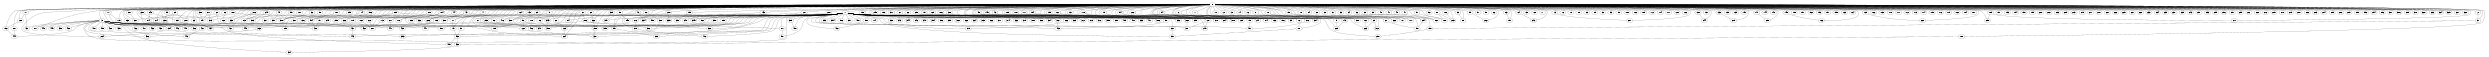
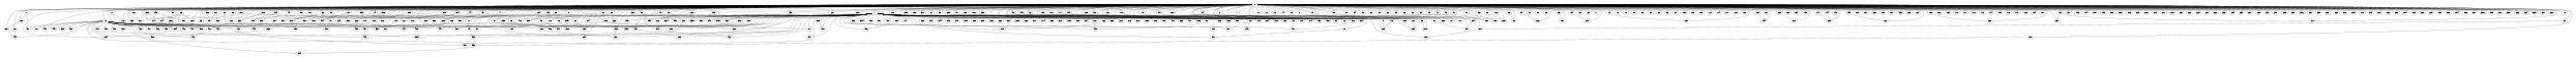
  graph {
    0
    1
    2
    3
    4
    5
    6
    7
    8
    9
    10
    11
    12
    13
    14
    15
    16
    17
    18
    19
    20
    21
    22
    23
    24
    25
    26
    27
    28
    29
    30
    31
    32
    33
    34
    35
    36
    37
    38
    39
    40
    41
    42
    43
    44
    45
    46
    47
    48
    49
    50
    51
    52
    53
    54
    55
    56
    57
    58
    59
    60
    61
    62
    63
    64
    65
    66
    67
    68
    69
    70
    71
    72
    73
    74
    75
    76
    77
    78
    79
    80
    82
    83
    84
    85
    86
    87
    88
    89
    90
    91
    92
    93
    94
    95
    96
    97
    98
    99
    100
    101
    102
    103
    104
    105
    106
    107
    108
    109
    110
    111
    112
    113
    114
    115
    116
    117
    118
    119
    120
    121
    122
    123
    124
    125
    126
    127
    128
    129
    130
    131
    132
    133
    134
    135
    136
    137
    138
    139
    140
    141
    142
    143
    144
    145
    146
    147
    148
    149
    150
    151
    152
    153
    154
    155
    156
    157
    158
    159
    160
    161
    162
    163
    164
    165
    166
    167
    168
    169
    170
    171
    172
    173
    174
    175
    176
    177
    178
    179
    180
    181
    182
    183
    184
    185
    186
    187
    188
    189
    190
    191
    192
    193
    194
    195
    196
    197
    198
    199
    200
    201
    202
    203
    204
    205
    206
    207
    208
    209
    210
    211
    212
    213
    214
    215
    216
    217
    218
    219
    220
    221
    222
    223
    224
    225
    226
    227
    228
    229
    230
    231
    232
    233
    234
    235
    236
    237
    238
    239
    240
    241
    242
    243
    244
    245
    246
    247
    248
    249
    250
    251
    252
    253
    254
    255
    256
    257
    258
    259
    260
    261
    262
    263
    264
    265
    266
    267
    268
    269
    270
    271
    272
    273
    274
    275
    276
    277
    278
    279
    280
    281
    282
    283
    284
    285
    286
    287
    288
    289
    290
    291
    n292 [label=592]
    293
    294
    295
    296
    297
    298
    299
    300
    301
    302
    303
    304
    305
    306
    307
    308
    309
    310
    311
    312
    313
    314
    315
    316
    317
    318
    319
    320
    321
    322
    323
    324
    325
    326
    327
    328
    329
    330
    331
    332
    333
    334
    335
    336
    337
    338
    339
    340
    341
    342
    343
    344
    345
    346
    347
    348
    349
    350
    351
    352
    353
    354
    355
    356
    357
    358
    359
    360
    361
    362
    363
    364
    365
    366
    367
    368
    369
    370
    371
    372
    373
    374
    375
    376
    377
    378
    379
    380
    381
    382
    383
    384
    385
    386
    387
    388
    389
    390
    391
    392
    393
    394
    395
    396
    397
    398
    399
    400
    401
    402
    403
    404
    405
    406
    407
    408
    409
    410
    411
    412
    413
    n414 [label=714]
    415
    416
    417
    418
    419
    420
    421
    422
    423
    424
    425
    426
    427
    428
    429
    430
    431
    432
    433
    434
+   435
    436
    437
    438
    439
    440
    441
    442
    443
    444
    445
    446
    447
    448
    449
    81
    0 -- 1
    0 -- 2
    0 -- 3
    0 -- 4
    0 -- 5
    0 -- 6
    0 -- 7
    0 -- 8
    0 -- 9
    0 -- 10
    0 -- 11
    0 -- 12
    0 -- 13
    0 -- 14
    0 -- 15
    0 -- 16
    0 -- 17
    0 -- 18
    0 -- 19
    0 -- 20
    0 -- 21
    0 -- 22
    0 -- 23
    0 -- 24
    0 -- 25
    0 -- 26
    0 -- 27
    0 -- 28
    0 -- 29
    0 -- 30
    0 -- 31
    0 -- 32
    0 -- 33
    0 -- 34
    0 -- 35
    0 -- 36
    0 -- 37
    0 -- 38
    0 -- 39
    0 -- 40
    0 -- 41
    0 -- 42
    0 -- 43
    0 -- 44
    0 -- 45
    0 -- 46
    0 -- 47
    0 -- 48
    0 -- 49
    0 -- 50
    0 -- 51
    0 -- 52
    0 -- 53
    0 -- 54
    0 -- 55
    0 -- 56
    0 -- 57
    0 -- 58
    0 -- 59
    0 -- 60
    0 -- 61
    0 -- 62
    0 -- 63
    0 -- 64
    0 -- 65
    0 -- 66
    0 -- 67
    0 -- 68
    0 -- 69
    0 -- 70
    0 -- 71
    0 -- 72
    0 -- 73
    0 -- 74
    0 -- 75
    0 -- 76
    0 -- 77
    0 -- 78
    0 -- 79
    0 -- 80
    0 -- 82
    0 -- 83
    0 -- 84
    0 -- 85
    0 -- 86
    0 -- 87
    0 -- 88
    0 -- 89
    0 -- 90
    0 -- 91
    0 -- 92
    0 -- 93
    0 -- 94
    0 -- 95
    0 -- 96
    0 -- 97
    0 -- 98
    0 -- 99
    0 -- 100
    0 -- 101
    0 -- 102
    0 -- 103
    0 -- 104
    0 -- 105
    0 -- 106
    0 -- 107
    0 -- 108
    0 -- 109
    0 -- 110
    0 -- 111
    0 -- 112
    0 -- 113
    0 -- 114
    0 -- 115
    0 -- 116
    0 -- 117
    0 -- 118
    0 -- 119
    0 -- 120
    0 -- 121
    0 -- 122
    0 -- 123
    0 -- 124
    0 -- 125
    0 -- 126
    0 -- 127
    0 -- 128
    0 -- 129
    0 -- 130
    0 -- 131
    0 -- 132
    0 -- 133
    0 -- 134
    0 -- 135
    0 -- 136
    0 -- 137
    0 -- 138
    0 -- 139
    0 -- 140
    0 -- 141
    0 -- 142
    0 -- 143
    0 -- 144
    0 -- 145
    0 -- 146
    0 -- 147
    0 -- 148
    0 -- 149
    0 -- 150
    0 -- 151
    0 -- 152
    0 -- 153
    0 -- 154
    0 -- 155
    0 -- 156
    0 -- 157
    0 -- 158
    0 -- 159
    0 -- 160
    0 -- 161
    0 -- 162
    0 -- 163
    0 -- 164
    0 -- 165
    0 -- 166
    0 -- 167
    0 -- 168
    0 -- 169
    0 -- 170
    0 -- 171
    0 -- 172
    0 -- 173
    0 -- 174
    0 -- 175
    0 -- 176
    0 -- 177
    0 -- 178
    0 -- 179
    0 -- 180
    0 -- 181
    0 -- 182
    0 -- 183
    0 -- 184
    0 -- 185
    0 -- 186
    0 -- 187
    0 -- 188
    0 -- 189
    0 -- 190
    0 -- 191
    0 -- 192
    0 -- 193
    0 -- 194
    0 -- 195
    0 -- 196
    0 -- 197
    0 -- 198
    0 -- 199
    0 -- 200
    0 -- 201
    0 -- 202
    0 -- 203
    0 -- 204
    0 -- 205
    0 -- 206
    0 -- 207
    0 -- 208
    0 -- 209
    0 -- 210
    0 -- 211
    0 -- 212
    0 -- 213
    0 -- 214
    0 -- 215
    0 -- 216
    0 -- 217
    0 -- 218
    0 -- 219
    0 -- 220
    0 -- 221
    0 -- 222
    0 -- 223
    0 -- 224
    0 -- 225
    0 -- 226
    0 -- 227
    0 -- 228
    0 -- 229
    0 -- 230
    0 -- 231
    0 -- 232
    0 -- 233
    0 -- 234
    0 -- 235
    0 -- 236
    0 -- 237
    0 -- 238
    0 -- 239
    0 -- 240
    0 -- 241
    0 -- 242
    0 -- 243
    0 -- 244
    0 -- 245
    0 -- 246
    0 -- 247
    0 -- 248
    0 -- 249
    0 -- 250
    0 -- 251
    0 -- 252
    0 -- 253
    0 -- 254
    0 -- 255
    0 -- 256
    0 -- 257
    0 -- 258
    0 -- 259
    0 -- 260
    0 -- 261
    0 -- 262
    0 -- 263
    0 -- 264
    0 -- 265
    0 -- 266
    0 -- 267
    0 -- 268
    0 -- 269
    0 -- 270
    0 -- 271
    0 -- 272
    0 -- 273
    0 -- 274
    0 -- 275
    0 -- 276
    0 -- 277
    0 -- 278
    0 -- 279
    0 -- 280
    0 -- 281
    0 -- 282
    0 -- 283
    0 -- 284
    0 -- 285
    0 -- 286
    0 -- 287
    0 -- 288
    0 -- 289
    0 -- 290
    0 -- 291
    0 -- n292
    0 -- 293
    0 -- 294
    0 -- 295
    0 -- 296
    0 -- 297
    0 -- 298
    0 -- 299
    0 -- 300
    0 -- 301
    0 -- 302
    0 -- 303
    0 -- 304
    0 -- 305
    0 -- 306
    0 -- 307
    0 -- 308
    0 -- 309
    0 -- 310
    0 -- 311
    0 -- 312
    0 -- 313
    0 -- 314
    0 -- 315
    0 -- 316
    0 -- 317
    0 -- 318
    0 -- 319
    0 -- 320
    0 -- 321
    0 -- 322
    0 -- 323
    0 -- 324
    0 -- 325
    0 -- 326
    0 -- 327
    0 -- 328
    0 -- 329
    0 -- 330
    0 -- 331
    1 -- 332
    1 -- 333
    1 -- 334
    1 -- 335
    1 -- 336
    1 -- 337
    1 -- 338
    1 -- 339
    1 -- 340
    1 -- 341
    1 -- 342
    1 -- 343
    1 -- 344
    1 -- 345
    1 -- 346
    1 -- 347
    1 -- 348
    1 -- 349
    1 -- 350
    1 -- 351
    1 -- 352
    1 -- 353
    1 -- 354
    1 -- 355
    1 -- 356
    1 -- 357
    1 -- 358
    1 -- 359
    1 -- 360
    1 -- 361
    1 -- 362
    1 -- 363
    1 -- 364
    1 -- 365
    1 -- 366
    1 -- 367
    1 -- 368
    1 -- 369
    1 -- 370
    1 -- 371
    1 -- 372
    1 -- 373
    1 -- 374
    1 -- 375
    1 -- 376
    1 -- 377
    1 -- 378
    1 -- 379
    1 -- 380
    1 -- 381
    1 -- 382
    1 -- 383
    1 -- 384
    1 -- 385
    1 -- 386
    1 -- 387
    1 -- 388
    1 -- 389
    1 -- 390
    1 -- 391
    1 -- 392
    1 -- 393
    1 -- 394
    1 -- 395
    1 -- 396
    1 -- 397
    1 -- 398
    1 -- 399
    1 -- 400
    1 -- 401
    1 -- 402
    1 -- 403
    1 -- 404
    1 -- 405
    1 -- 406
    1 -- 407
    1 -- 408
    1 -- 409
    1 -- 410
    1 -- 411
    1 -- 412
    1 -- 413
    1 -- n414
    1 -- 415
    1 -- 416
    2 -- 37
    3 -- 134
    3 -- 311
    3 -- 350
    3 -- 417
    3 -- 418
    3 -- 419
    3 -- 420
    3 -- 421
    3 -- 422
    3 -- 423
    3 -- 424
    3 -- 425
    3 -- 426
    3 -- 427
    3 -- 428
    3 -- 429
    3 -- 430
    3 -- 431
    3 -- 432
    3 -- 433
    3 -- 434
+   3 -- 435
    3 -- 436
    3 -- 437
    3 -- 438
    3 -- 439
    3 -- 440
    3 -- 441
    3 -- 442
    3 -- 443
    3 -- 444
    3 -- 445
    3 -- 446
    3 -- 447
    3 -- 448
    3 -- 449
    4 -- 77
    5 -- 269
    6 -- 308
    7 -- 69
    8 -- 322
    9 -- 20
    9 -- 441
    11 -- 119
    11 -- 134
    15 -- 35
    15 -- 72
    17 -- 128
    17 -- 421
    18 -- 87
    18 -- 177
    19 -- 428
    20 -- 123
    21 -- 297
    22 -- 321
    22 -- 415
    23 -- 434
    25 -- 236
    25 -- 274
    25 -- 288
    25 -- 426
    26 -- 168
    26 -- 247
    27 -- 341
    29 -- 56
    29 -- 387
    32 -- 310
    37 -- 158
    42 -- 370
    43 -- 226
    43 -- 300
    43 -- 343
    44 -- 226
    46 -- 84
    46 -- 334
    46 -- 409
    48 -- 127
    48 -- 204
    49 -- 391
    49 -- 427
    50 -- 347
    50 -- 349
    51 -- 180
    53 -- 88
    54 -- 146
    55 -- 262
    56 -- 122
    56 -- 185
    56 -- 341
    56 -- 361
    59 -- 310
    59 -- 391
    60 -- 110
    60 -- 232
    61 -- 103
    61 -- 206
    61 -- 224
    63 -- 197
    64 -- 246
    66 -- 376
    67 -- 373
    69 -- 223
    69 -- 312
    70 -- 260
    72 -- 181
    73 -- 287
    74 -- 82
    74 -- 273
    75 -- 401
    77 -- 147
    79 -- 398
    82 -- 95
    85 -- 254
    85 -- 260
    86 -- 95
    86 -- 388
    90 -- 310
    91 -- 403
    94 -- 304
    94 -- 316
    95 -- 383
    96 -- 358
    97 -- 413
    99 -- 236
    101 -- 136
    101 -- 307
    103 -- 281
    103 -- 445
    104 -- 116
    104 -- 122
    104 -- 252
    106 -- 265
    107 -- 310
    108 -- 423
    109 -- 378
    111 -- 125
    111 -- 411
    113 -- 281
    115 -- 281
    115 -- 434
+   115 -- 435
    118 -- 132
    118 -- 156
    118 -- 399
    121 -- 345
    122 -- 337
    123 -- 224
    124 -- 416
    127 -- 240
    127 -- 381
    128 -- 192
    129 -- 405
    130 -- 244
    133 -- 219
    134 -- 264
    134 -- 353
    137 -- 214
    138 -- 333
    141 -- 229
    142 -- 387
    143 -- 340
    145 -- 370
    146 -- 269
    147 -- 403
    149 -- 162
    154 -- 241
    154 -- 386
    155 -- 339
    158 -- 250
    160 -- 281
    161 -- 214
    161 -- 392
    165 -- 220
    167 -- 223
    168 -- 427
    178 -- 378
    181 -- 351
    183 -- 369
    186 -- 410
    188 -- 314
    188 -- 336
    189 -- 258
    189 -- 271
    190 -- 367
    192 -- 444
    195 -- 241
    196 -- 404
    201 -- 444
    205 -- 293
    205 -- 299
    205 -- 326
    206 -- 368
    206 -- 377
    206 -- 432
    207 -- 321
    208 -- 352
    210 -- 277
    211 -- 247
    211 -- 313
    212 -- 281
    216 -- 273
    216 -- 330
    216 -- 427
    230 -- 274
    230 -- 446
    231 -- 351
    232 -- 298
    238 -- 247
    243 -- 291
    243 -- 314
    245 -- 428
    248 -- 266
    249 -- 273
    249 -- 303
    254 -- 297
    263 -- 448
    266 -- 375
    267 -- 304
    270 -- 276
    270 -- 335
    276 -- 315
    277 -- 441
    291 -- 363
    291 -- 434
    293 -- 355
    295 -- 404
    298 -- 337
    302 -- 381
    305 -- 347
    307 -- 406
    307 -- 431
    310 -- 319
    314 -- 448
    315 -- 412
    316 -- 401
    317 -- 372
+   326 -- 435
    329 -- 395
    331 -- 363
    343 -- 358
    357 -- 439
    363 -- 436
    367 -- 413
    377 -- 407
    385 -- 447
    388 -- 443
    389 -- 408
    390 -- 402
    403 -- 415
    403 -- 423
    404 -- 428
    416 -- 437
    423 -- 424
    431 -- 442
    437 -- 443
    81 -- 180
    81 -- 265
  }
